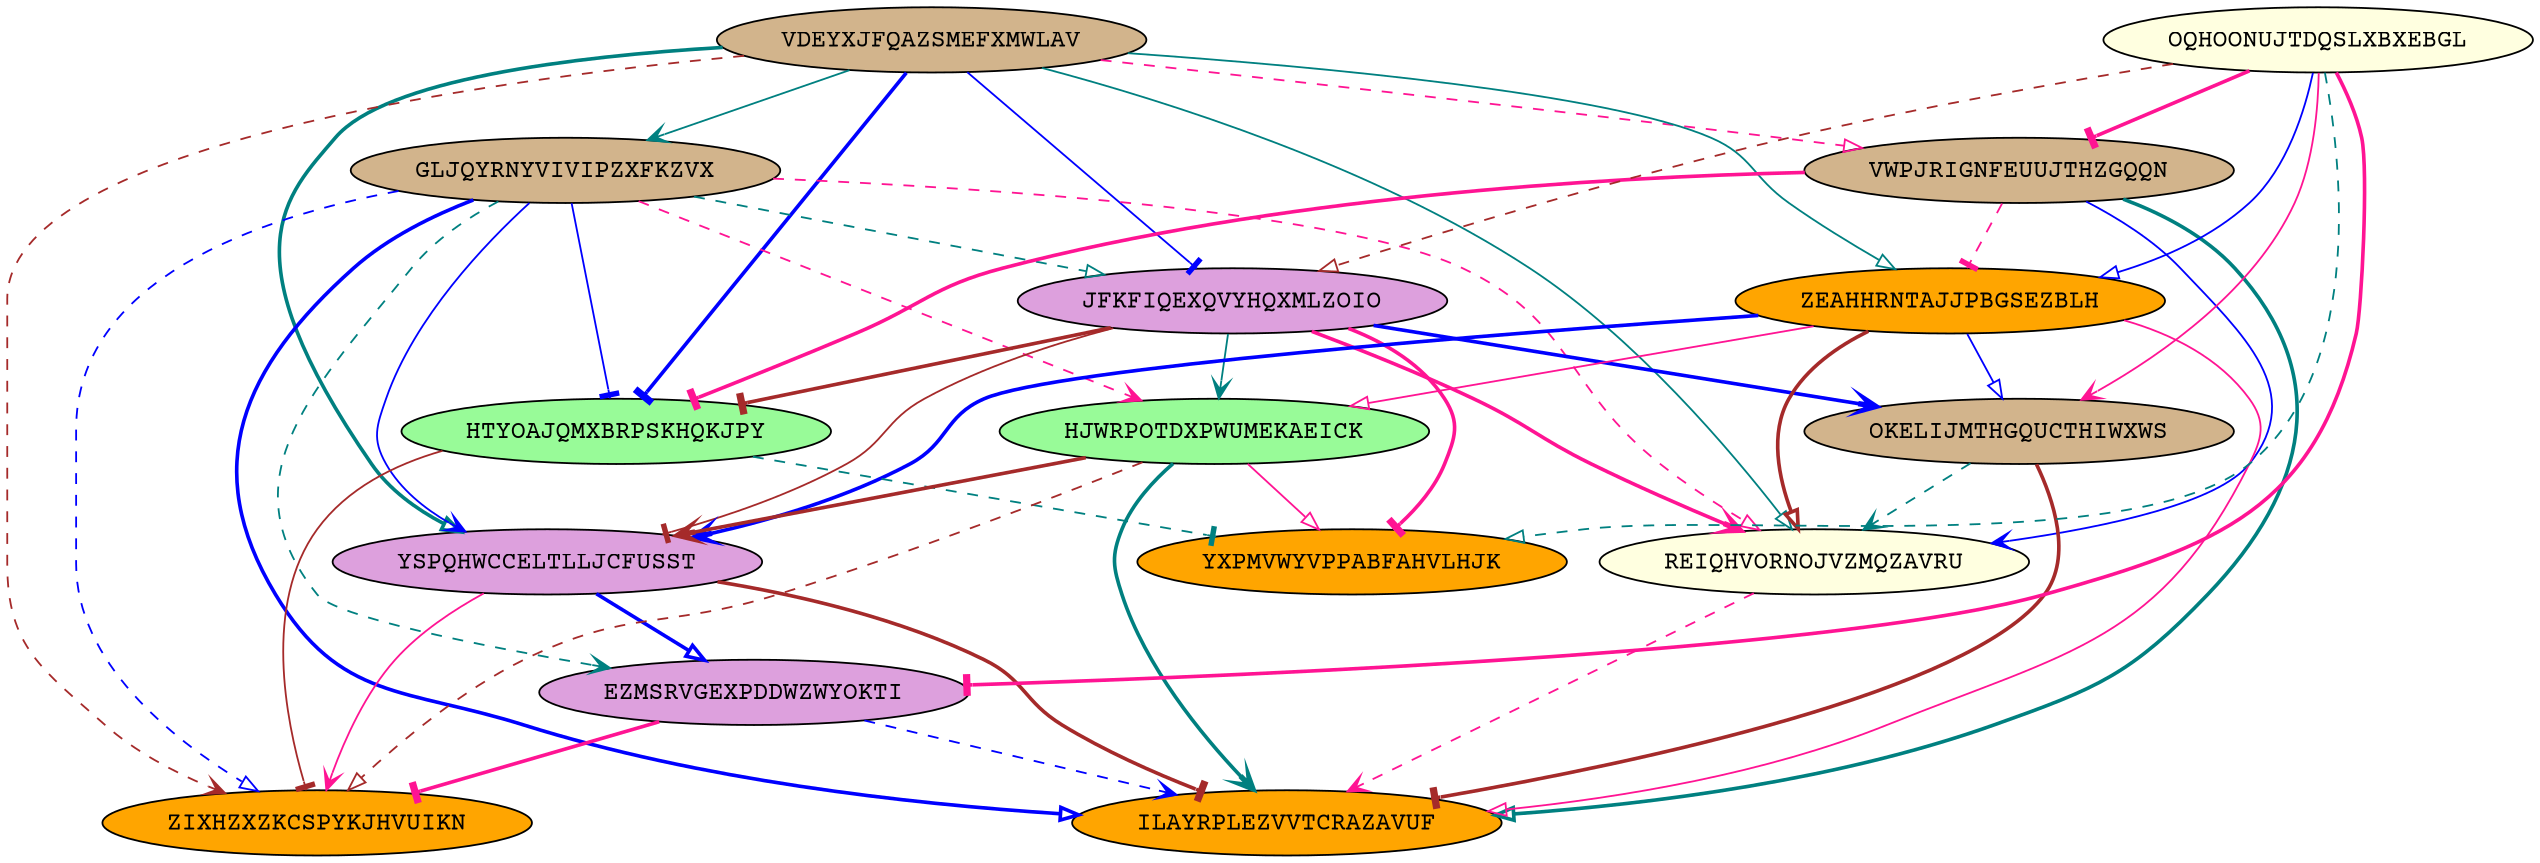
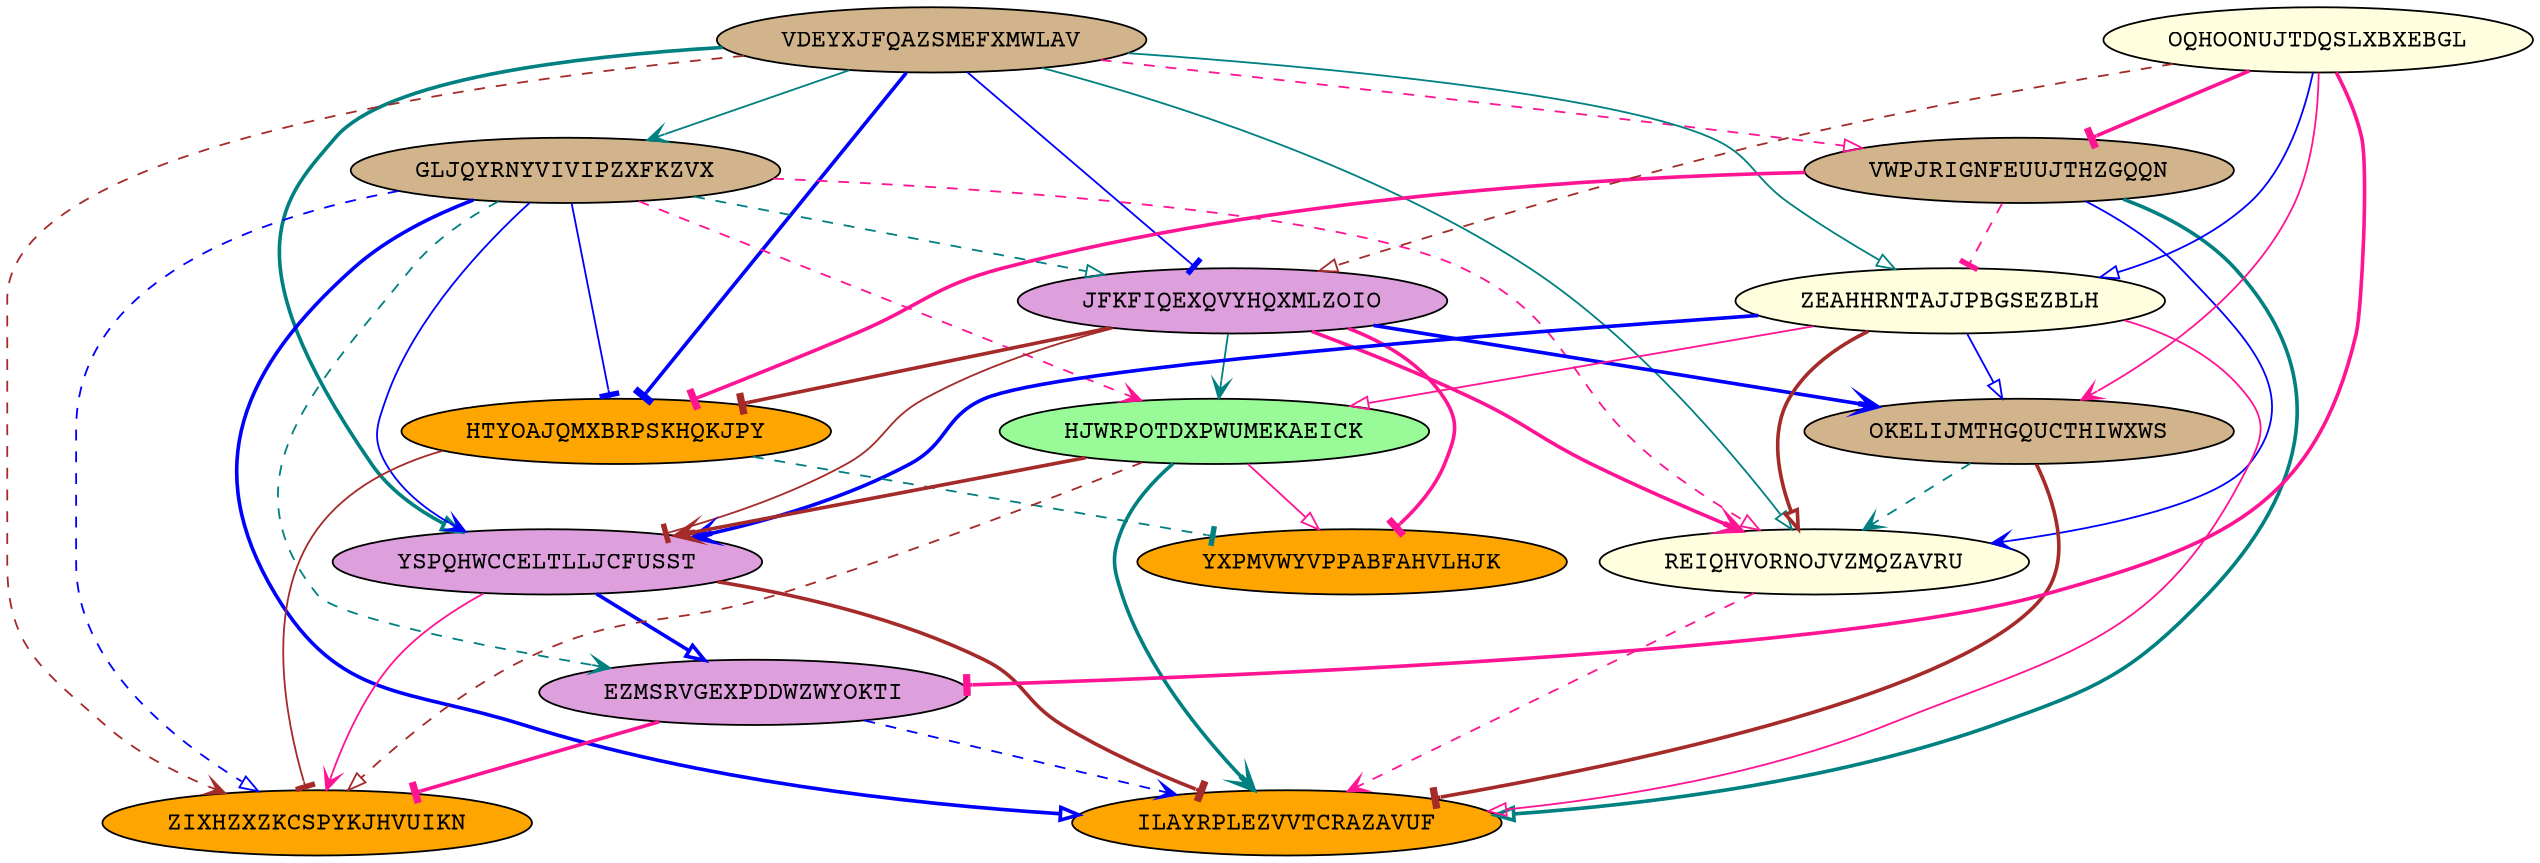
  digraph {
    fontname="Courier Prime"
    node [Weight=12 fillcolor=tan fontname="Courier Prime" style=filled]
    edge [Weight=15 arrowhead=onormal color=deeppink fontname="Courier Prime" style=bold]
    VDEYXJFQAZSMEFXMWLAV [Weight=15]
    GLJQYRNYVIVIPZXFKZVX [Weight=11]
    VWPJRIGNFEUUJTHZGQQN [Weight=14]
    JFKFIQEXQVYHQXMLZOIO [Weight=18 fillcolor=plum]
-   ZEAHHRNTAJJPBGSEZBLH [Weight=15 fillcolor=orange]
+   ZEAHHRNTAJJPBGSEZBLH [Weight=15 fillcolor=lightyellow]
    YSPQHWCCELTLLJCFUSST [Weight=18 fillcolor=plum]
    REIQHVORNOJVZMQZAVRU [fillcolor=lightyellow]
-   HTYOAJQMXBRPSKHQKJPY [fillcolor=palegreen]
+   HTYOAJQMXBRPSKHQKJPY [fillcolor=orange]
    ZIXHZXZKCSPYKJHVUIKN [fillcolor=orange]
    HJWRPOTDXPWUMEKAEICK [Weight=13 fillcolor=palegreen]
    EZMSRVGEXPDDWZWYOKTI [fillcolor=plum]
    ILAYRPLEZVVTCRAZAVUF [Weight=16 fillcolor=orange]
    OKELIJMTHGQUCTHIWXWS [Weight=10]
    YXPMVWYVPPABFAHVLHJK [Weight=16 fillcolor=orange]
    OQHOONUJTDQSLXBXEBGL [Weight=20 fillcolor=lightyellow]
    VDEYXJFQAZSMEFXMWLAV -> GLJQYRNYVIVIPZXFKZVX [Weight=17 arrowhead=vee color=teal style=solid]
    VDEYXJFQAZSMEFXMWLAV -> VWPJRIGNFEUUJTHZGQQN [Weight=18 style=dashed]
    VDEYXJFQAZSMEFXMWLAV -> JFKFIQEXQVYHQXMLZOIO [Weight=14 arrowhead=tee color=blue style=solid]
    VDEYXJFQAZSMEFXMWLAV -> ZEAHHRNTAJJPBGSEZBLH [Weight=14 color=teal style=solid]
    VDEYXJFQAZSMEFXMWLAV -> YSPQHWCCELTLLJCFUSST [color=teal]
    VDEYXJFQAZSMEFXMWLAV -> REIQHVORNOJVZMQZAVRU [Weight=13 color=teal style=solid]
    VDEYXJFQAZSMEFXMWLAV -> HTYOAJQMXBRPSKHQKJPY [arrowhead=tee color=blue]
    VDEYXJFQAZSMEFXMWLAV -> ZIXHZXZKCSPYKJHVUIKN [Weight=13 arrowhead=vee color=brown style=dashed]
    GLJQYRNYVIVIPZXFKZVX -> JFKFIQEXQVYHQXMLZOIO [Weight=16 color=teal style=dashed]
    GLJQYRNYVIVIPZXFKZVX -> YSPQHWCCELTLLJCFUSST [Weight=17 arrowhead=vee color=blue style=solid]
    GLJQYRNYVIVIPZXFKZVX -> REIQHVORNOJVZMQZAVRU [Weight=12 style=dashed]
    GLJQYRNYVIVIPZXFKZVX -> HTYOAJQMXBRPSKHQKJPY [Weight=13 arrowhead=tee color=blue style=solid]
    GLJQYRNYVIVIPZXFKZVX -> ZIXHZXZKCSPYKJHVUIKN [Weight=11 color=blue style=dashed]
    GLJQYRNYVIVIPZXFKZVX -> HJWRPOTDXPWUMEKAEICK [Weight=14 arrowhead=vee style=dashed]
    GLJQYRNYVIVIPZXFKZVX -> EZMSRVGEXPDDWZWYOKTI [Weight=14 arrowhead=vee color=teal style=dashed]
    GLJQYRNYVIVIPZXFKZVX -> ILAYRPLEZVVTCRAZAVUF [Weight=11 color=blue]
    VWPJRIGNFEUUJTHZGQQN -> ZEAHHRNTAJJPBGSEZBLH [arrowhead=tee style=dashed]
    VWPJRIGNFEUUJTHZGQQN -> REIQHVORNOJVZMQZAVRU [arrowhead=vee color=blue style=solid]
    VWPJRIGNFEUUJTHZGQQN -> HTYOAJQMXBRPSKHQKJPY [Weight=16 arrowhead=tee]
    VWPJRIGNFEUUJTHZGQQN -> ILAYRPLEZVVTCRAZAVUF [Weight=11 color=teal]
    JFKFIQEXQVYHQXMLZOIO -> YSPQHWCCELTLLJCFUSST [Weight=14 arrowhead=tee color=brown style=solid]
    JFKFIQEXQVYHQXMLZOIO -> REIQHVORNOJVZMQZAVRU [arrowhead=vee]
    JFKFIQEXQVYHQXMLZOIO -> HTYOAJQMXBRPSKHQKJPY [Weight=13 arrowhead=tee color=brown]
    JFKFIQEXQVYHQXMLZOIO -> HJWRPOTDXPWUMEKAEICK [Weight=13 arrowhead=vee color=teal style=solid]
    JFKFIQEXQVYHQXMLZOIO -> OKELIJMTHGQUCTHIWXWS [Weight=12 arrowhead=vee color=blue]
    JFKFIQEXQVYHQXMLZOIO -> YXPMVWYVPPABFAHVLHJK [Weight=16 arrowhead=tee]
    ZEAHHRNTAJJPBGSEZBLH -> YSPQHWCCELTLLJCFUSST [Weight=19 arrowhead=vee color=blue]
    ZEAHHRNTAJJPBGSEZBLH -> REIQHVORNOJVZMQZAVRU [Weight=11 color=brown]
    ZEAHHRNTAJJPBGSEZBLH -> HJWRPOTDXPWUMEKAEICK [Weight=20 style=solid]
    ZEAHHRNTAJJPBGSEZBLH -> ILAYRPLEZVVTCRAZAVUF [style=solid]
    ZEAHHRNTAJJPBGSEZBLH -> OKELIJMTHGQUCTHIWXWS [Weight=18 color=blue style=solid]
    YSPQHWCCELTLLJCFUSST -> ZIXHZXZKCSPYKJHVUIKN [Weight=16 arrowhead=vee style=solid]
    YSPQHWCCELTLLJCFUSST -> EZMSRVGEXPDDWZWYOKTI [Weight=12 color=blue]
    YSPQHWCCELTLLJCFUSST -> ILAYRPLEZVVTCRAZAVUF [Weight=10 arrowhead=tee color=brown]
    REIQHVORNOJVZMQZAVRU -> ILAYRPLEZVVTCRAZAVUF [Weight=20 arrowhead=vee style=dashed]
    HTYOAJQMXBRPSKHQKJPY -> ZIXHZXZKCSPYKJHVUIKN [Weight=13 arrowhead=tee color=brown style=solid]
    HTYOAJQMXBRPSKHQKJPY -> YXPMVWYVPPABFAHVLHJK [Weight=17 arrowhead=tee color=teal style=dashed]
    HJWRPOTDXPWUMEKAEICK -> YSPQHWCCELTLLJCFUSST [Weight=14 arrowhead=vee color=brown]
    HJWRPOTDXPWUMEKAEICK -> ZIXHZXZKCSPYKJHVUIKN [Weight=19 color=brown style=dashed]
    HJWRPOTDXPWUMEKAEICK -> ILAYRPLEZVVTCRAZAVUF [arrowhead=vee color=teal]
    HJWRPOTDXPWUMEKAEICK -> YXPMVWYVPPABFAHVLHJK [Weight=16 style=solid]
    EZMSRVGEXPDDWZWYOKTI -> ZIXHZXZKCSPYKJHVUIKN [Weight=12 arrowhead=tee]
    EZMSRVGEXPDDWZWYOKTI -> ILAYRPLEZVVTCRAZAVUF [Weight=16 arrowhead=vee color=blue style=dashed]
    OKELIJMTHGQUCTHIWXWS -> REIQHVORNOJVZMQZAVRU [arrowhead=vee color=teal style=dashed]
    OKELIJMTHGQUCTHIWXWS -> ILAYRPLEZVVTCRAZAVUF [Weight=12 arrowhead=tee color=brown]
    OQHOONUJTDQSLXBXEBGL -> VWPJRIGNFEUUJTHZGQQN [Weight=10 arrowhead=tee]
    OQHOONUJTDQSLXBXEBGL -> JFKFIQEXQVYHQXMLZOIO [Weight=18 color=brown style=dashed]
    OQHOONUJTDQSLXBXEBGL -> ZEAHHRNTAJJPBGSEZBLH [Weight=11 color=blue style=solid]
    OQHOONUJTDQSLXBXEBGL -> EZMSRVGEXPDDWZWYOKTI [Weight=12 arrowhead=tee]
    OQHOONUJTDQSLXBXEBGL -> OKELIJMTHGQUCTHIWXWS [Weight=19 arrowhead=vee style=solid]
-   OQHOONUJTDQSLXBXEBGL -> YXPMVWYVPPABFAHVLHJK [Weight=11 color=teal style=dashed]
  }
